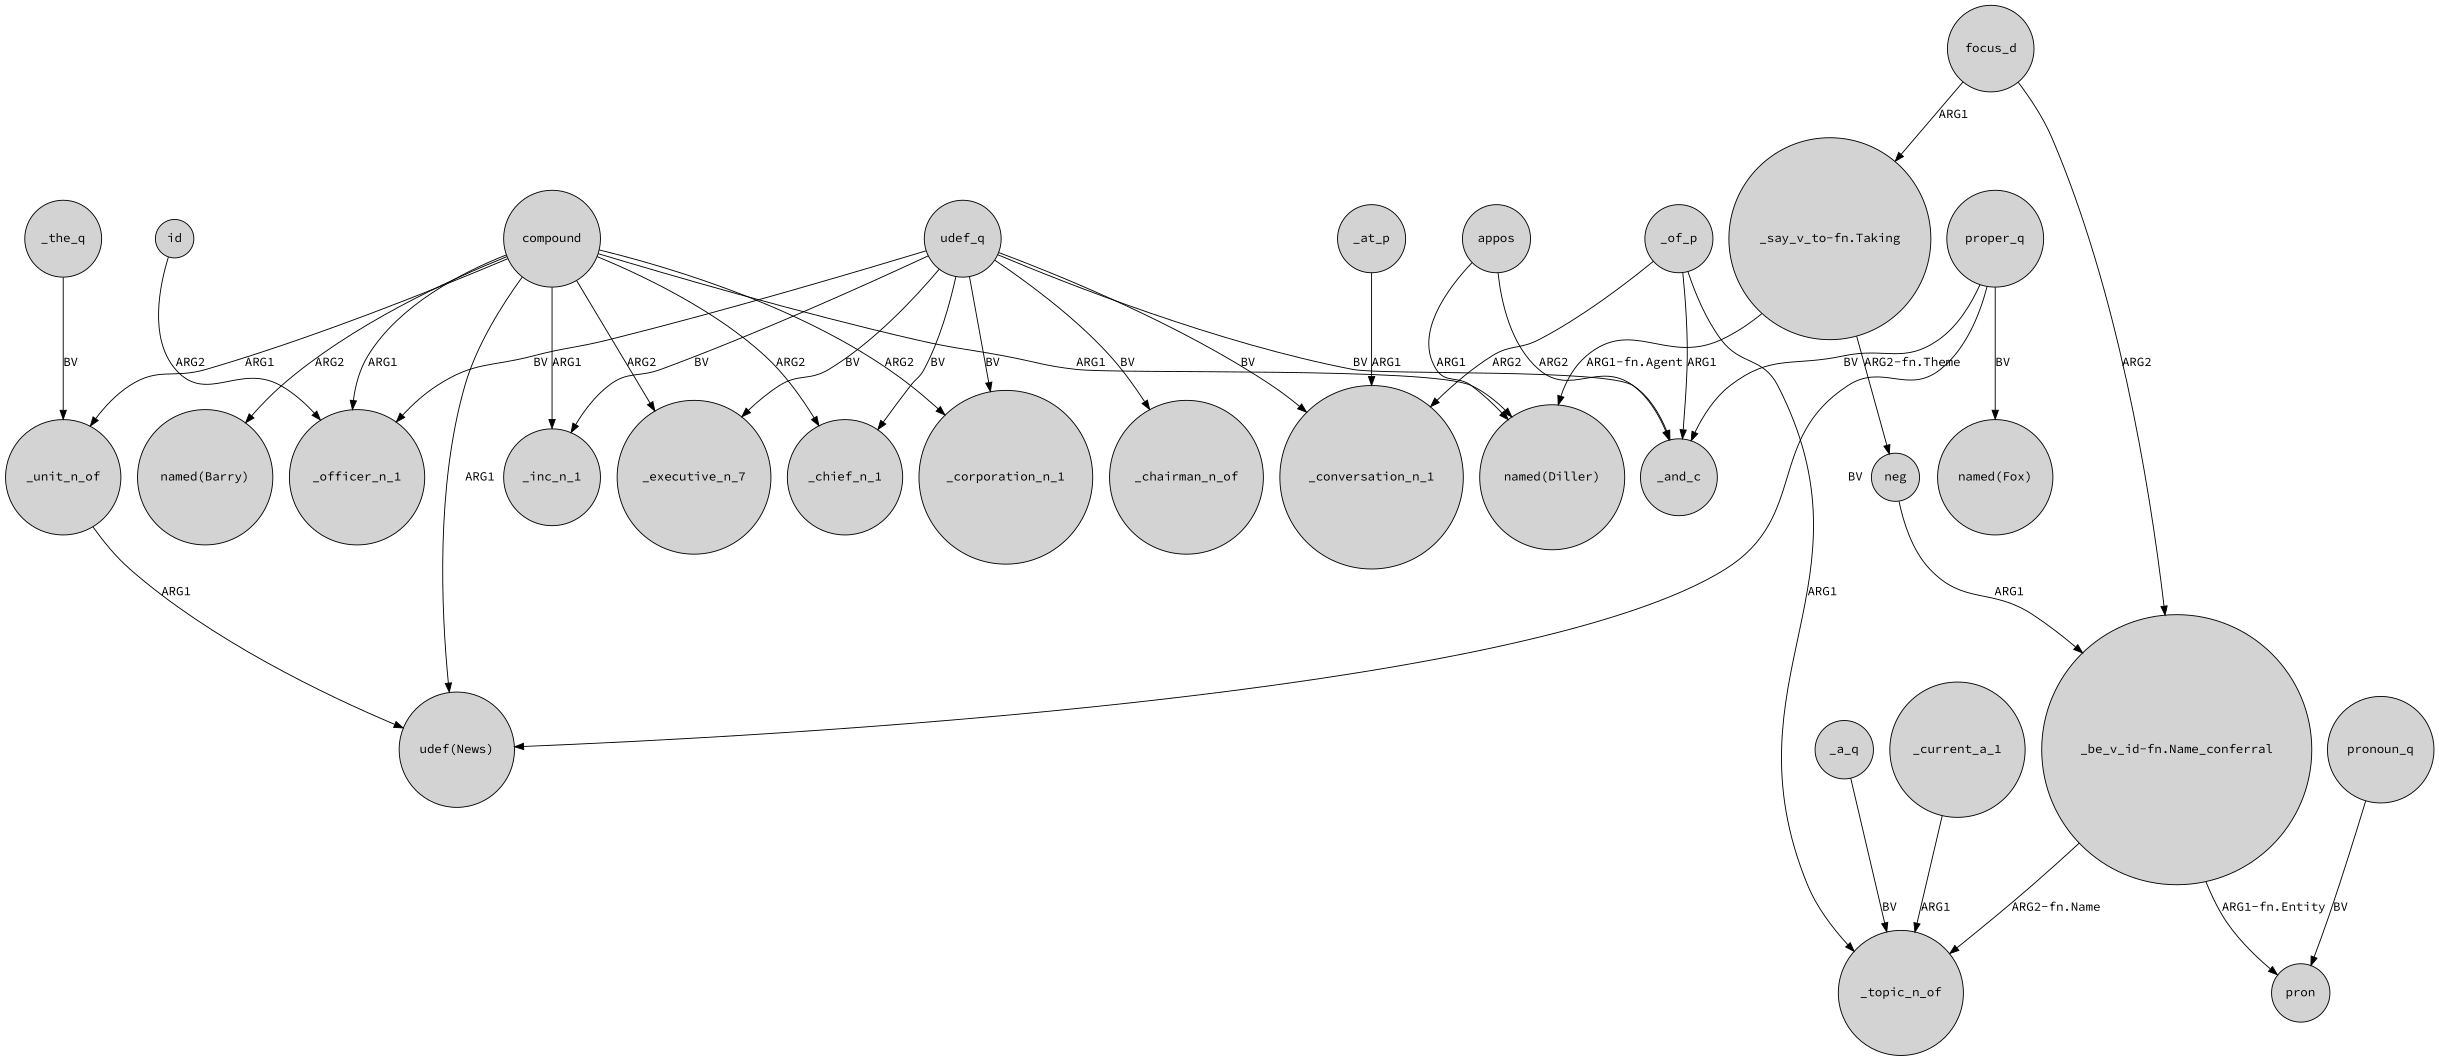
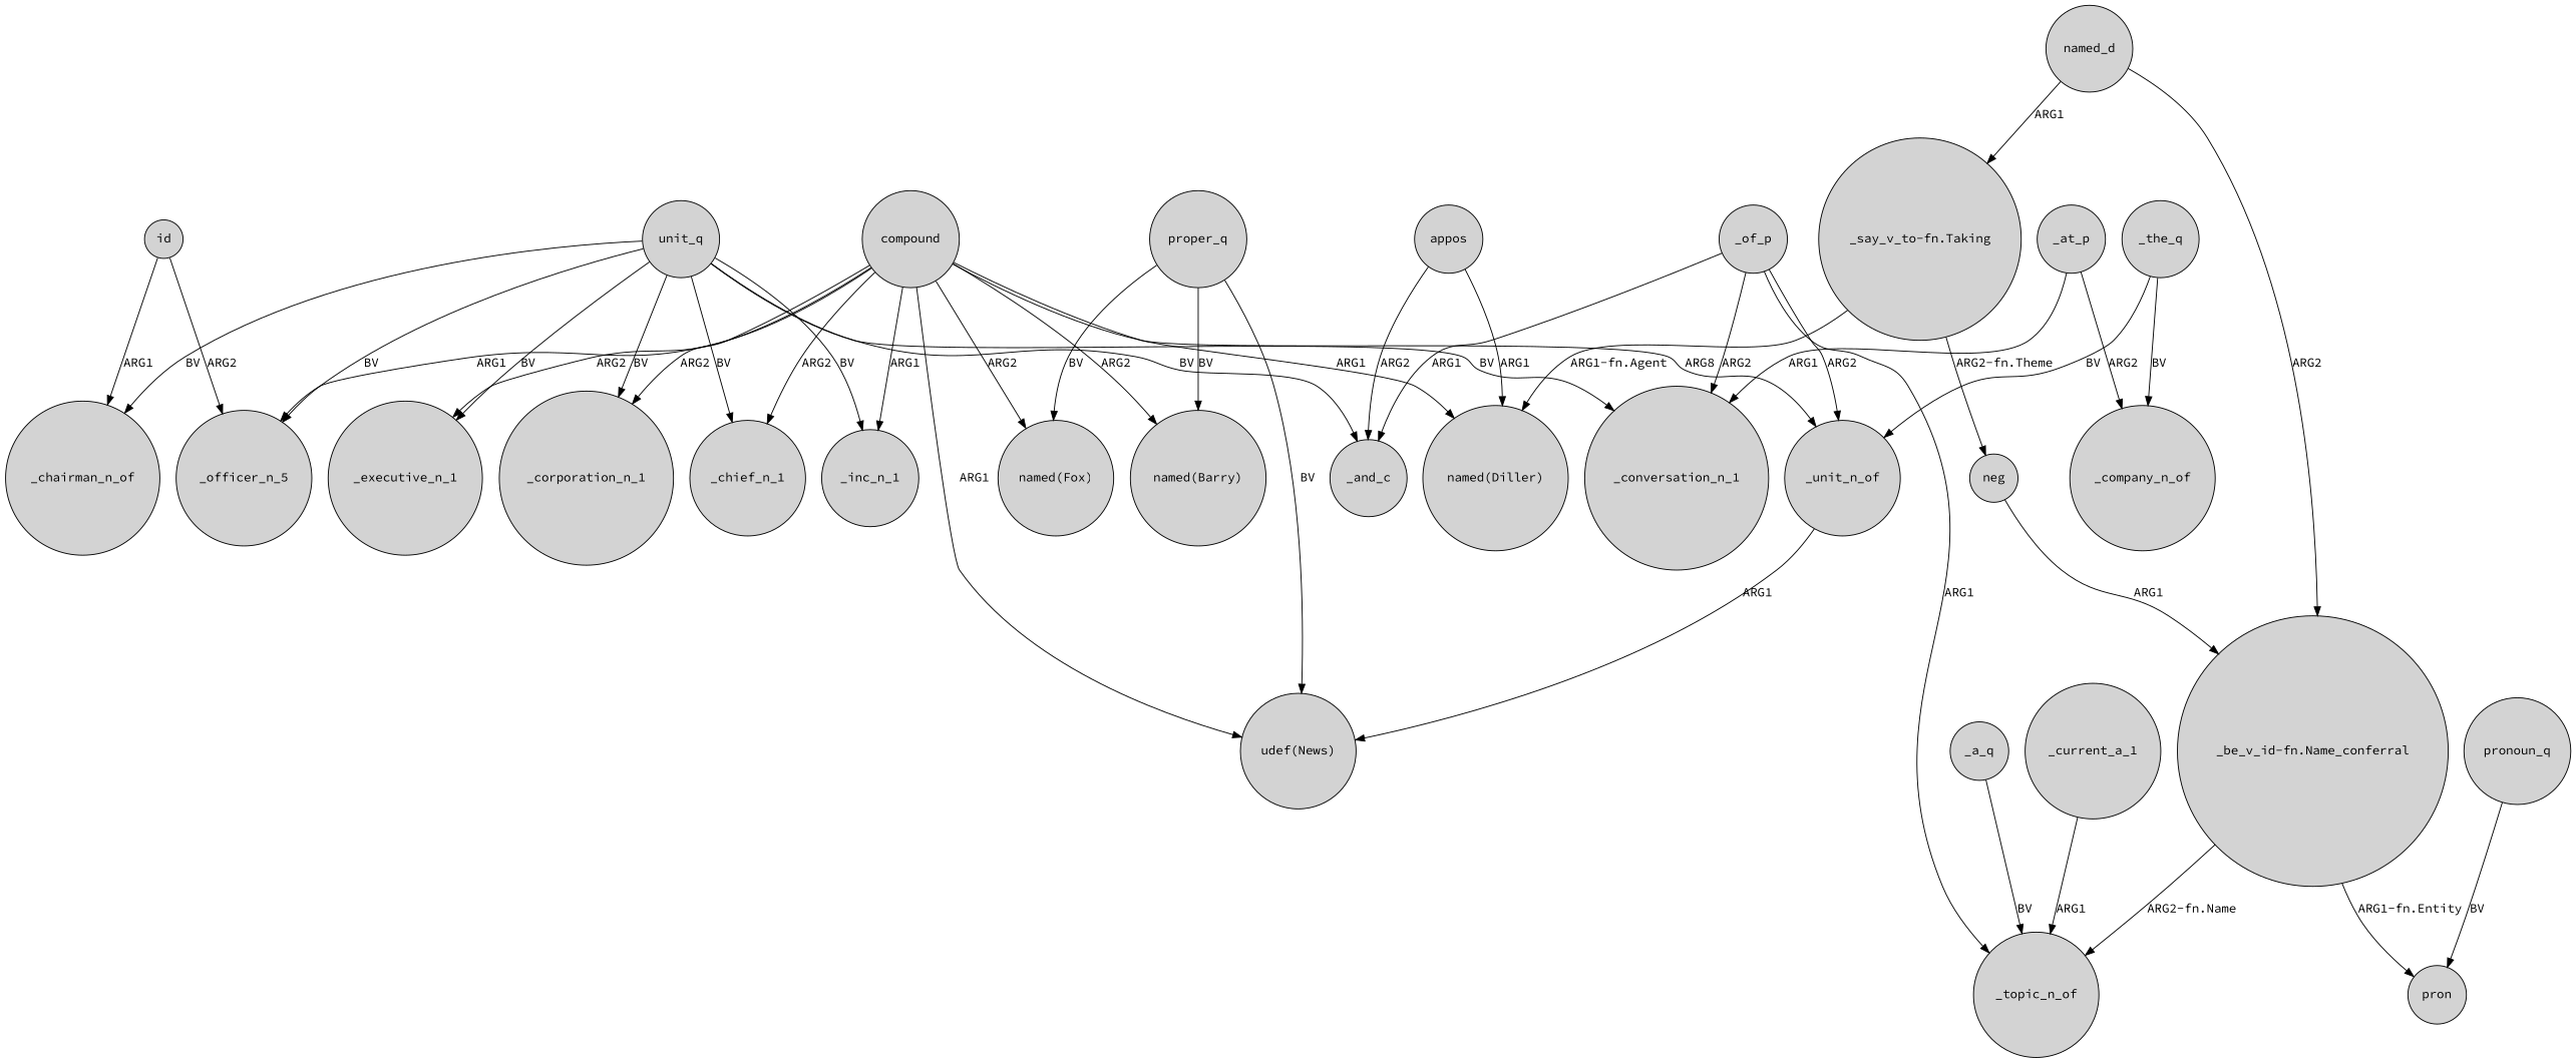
  digraph {
    fontname="Source Code Pro"
    node [fontname="Source Code Pro" shape=circle style=filled]
    edge [fontname="Source Code Pro"]
    id
    _chairman_n_of
-   _officer_n_1
+   _officer_n_1 [label=_officer_n_5]
    _at_p
    _conversation_n_1
+   _company_n_of
    _a_q
    _topic_n_of
    compound
    _chief_n_1
    "named(Diller)"
    "named(Fox)"
    _unit_n_of
    n14 [label="udef(News)"]
    _inc_n_1
    "named(Barry)"
-   _executive_n_1 [label=_executive_n_7]
+   _executive_n_1
    _corporation_n_1
    appos
    _and_c
-   focus_d
+   focus_d [label=named_d]
    "_say_v_to-fn.Taking"
    "_be_v_id-fn.Name_conferral"
    neg
    pron
    proper_q
    _of_p
-   udef_q
+   udef_q [label=unit_q]
    pronoun_q
    _current_a_1
    _the_q
+   id -> _chairman_n_of [label=ARG1]
    id -> _officer_n_1 [label=ARG2]
    _at_p -> _conversation_n_1 [label=ARG1]
+   _at_p -> _company_n_of [label=ARG2]
    _a_q -> _topic_n_of [label=BV]
    compound -> _officer_n_1 [label=ARG1]
    compound -> _chief_n_1 [label=ARG2]
    compound -> "named(Diller)" [label=ARG1]
-   compound -> _unit_n_of [label=ARG1]
+   compound -> "named(Fox)" [label=ARG2]
+   compound -> _unit_n_of [label=ARG8]
    compound -> n14 [label=ARG1]
    compound -> _inc_n_1 [label=ARG1]
    compound -> "named(Barry)" [label=ARG2]
    compound -> _executive_n_1 [label=ARG2]
    compound -> _corporation_n_1 [label=ARG2]
    _unit_n_of -> n14 [label=ARG1]
    appos -> "named(Diller)" [label=ARG1]
    appos -> _and_c [label=ARG2]
    focus_d -> "_say_v_to-fn.Taking" [label=ARG1]
    focus_d -> "_be_v_id-fn.Name_conferral" [label=ARG2]
    "_say_v_to-fn.Taking" -> "named(Diller)" [label="ARG1-fn.Agent"]
    "_say_v_to-fn.Taking" -> neg [label="ARG2-fn.Theme"]
    "_be_v_id-fn.Name_conferral" -> _topic_n_of [label="ARG2-fn.Name"]
    "_be_v_id-fn.Name_conferral" -> pron [label="ARG1-fn.Entity"]
    neg -> "_be_v_id-fn.Name_conferral" [label=ARG1]
    proper_q -> "named(Fox)" [label=BV]
    proper_q -> n14 [label=BV]
-   proper_q -> _and_c [label=BV]
+   proper_q -> "named(Barry)" [label=BV]
    _of_p -> _conversation_n_1 [label=ARG2]
    _of_p -> _topic_n_of [label=ARG1]
+   _of_p -> _unit_n_of [label=ARG2]
    _of_p -> _and_c [label=ARG1]
    udef_q -> _chairman_n_of [label=BV]
    udef_q -> _officer_n_1 [label=BV]
    udef_q -> _conversation_n_1 [label=BV]
    udef_q -> _chief_n_1 [label=BV]
    udef_q -> _inc_n_1 [label=BV]
    udef_q -> _executive_n_1 [label=BV]
    udef_q -> _corporation_n_1 [label=BV]
    udef_q -> _and_c [label=BV]
    pronoun_q -> pron [label=BV]
    _current_a_1 -> _topic_n_of [label=ARG1]
+   _the_q -> _company_n_of [label=BV]
    _the_q -> _unit_n_of [label=BV]
  }
